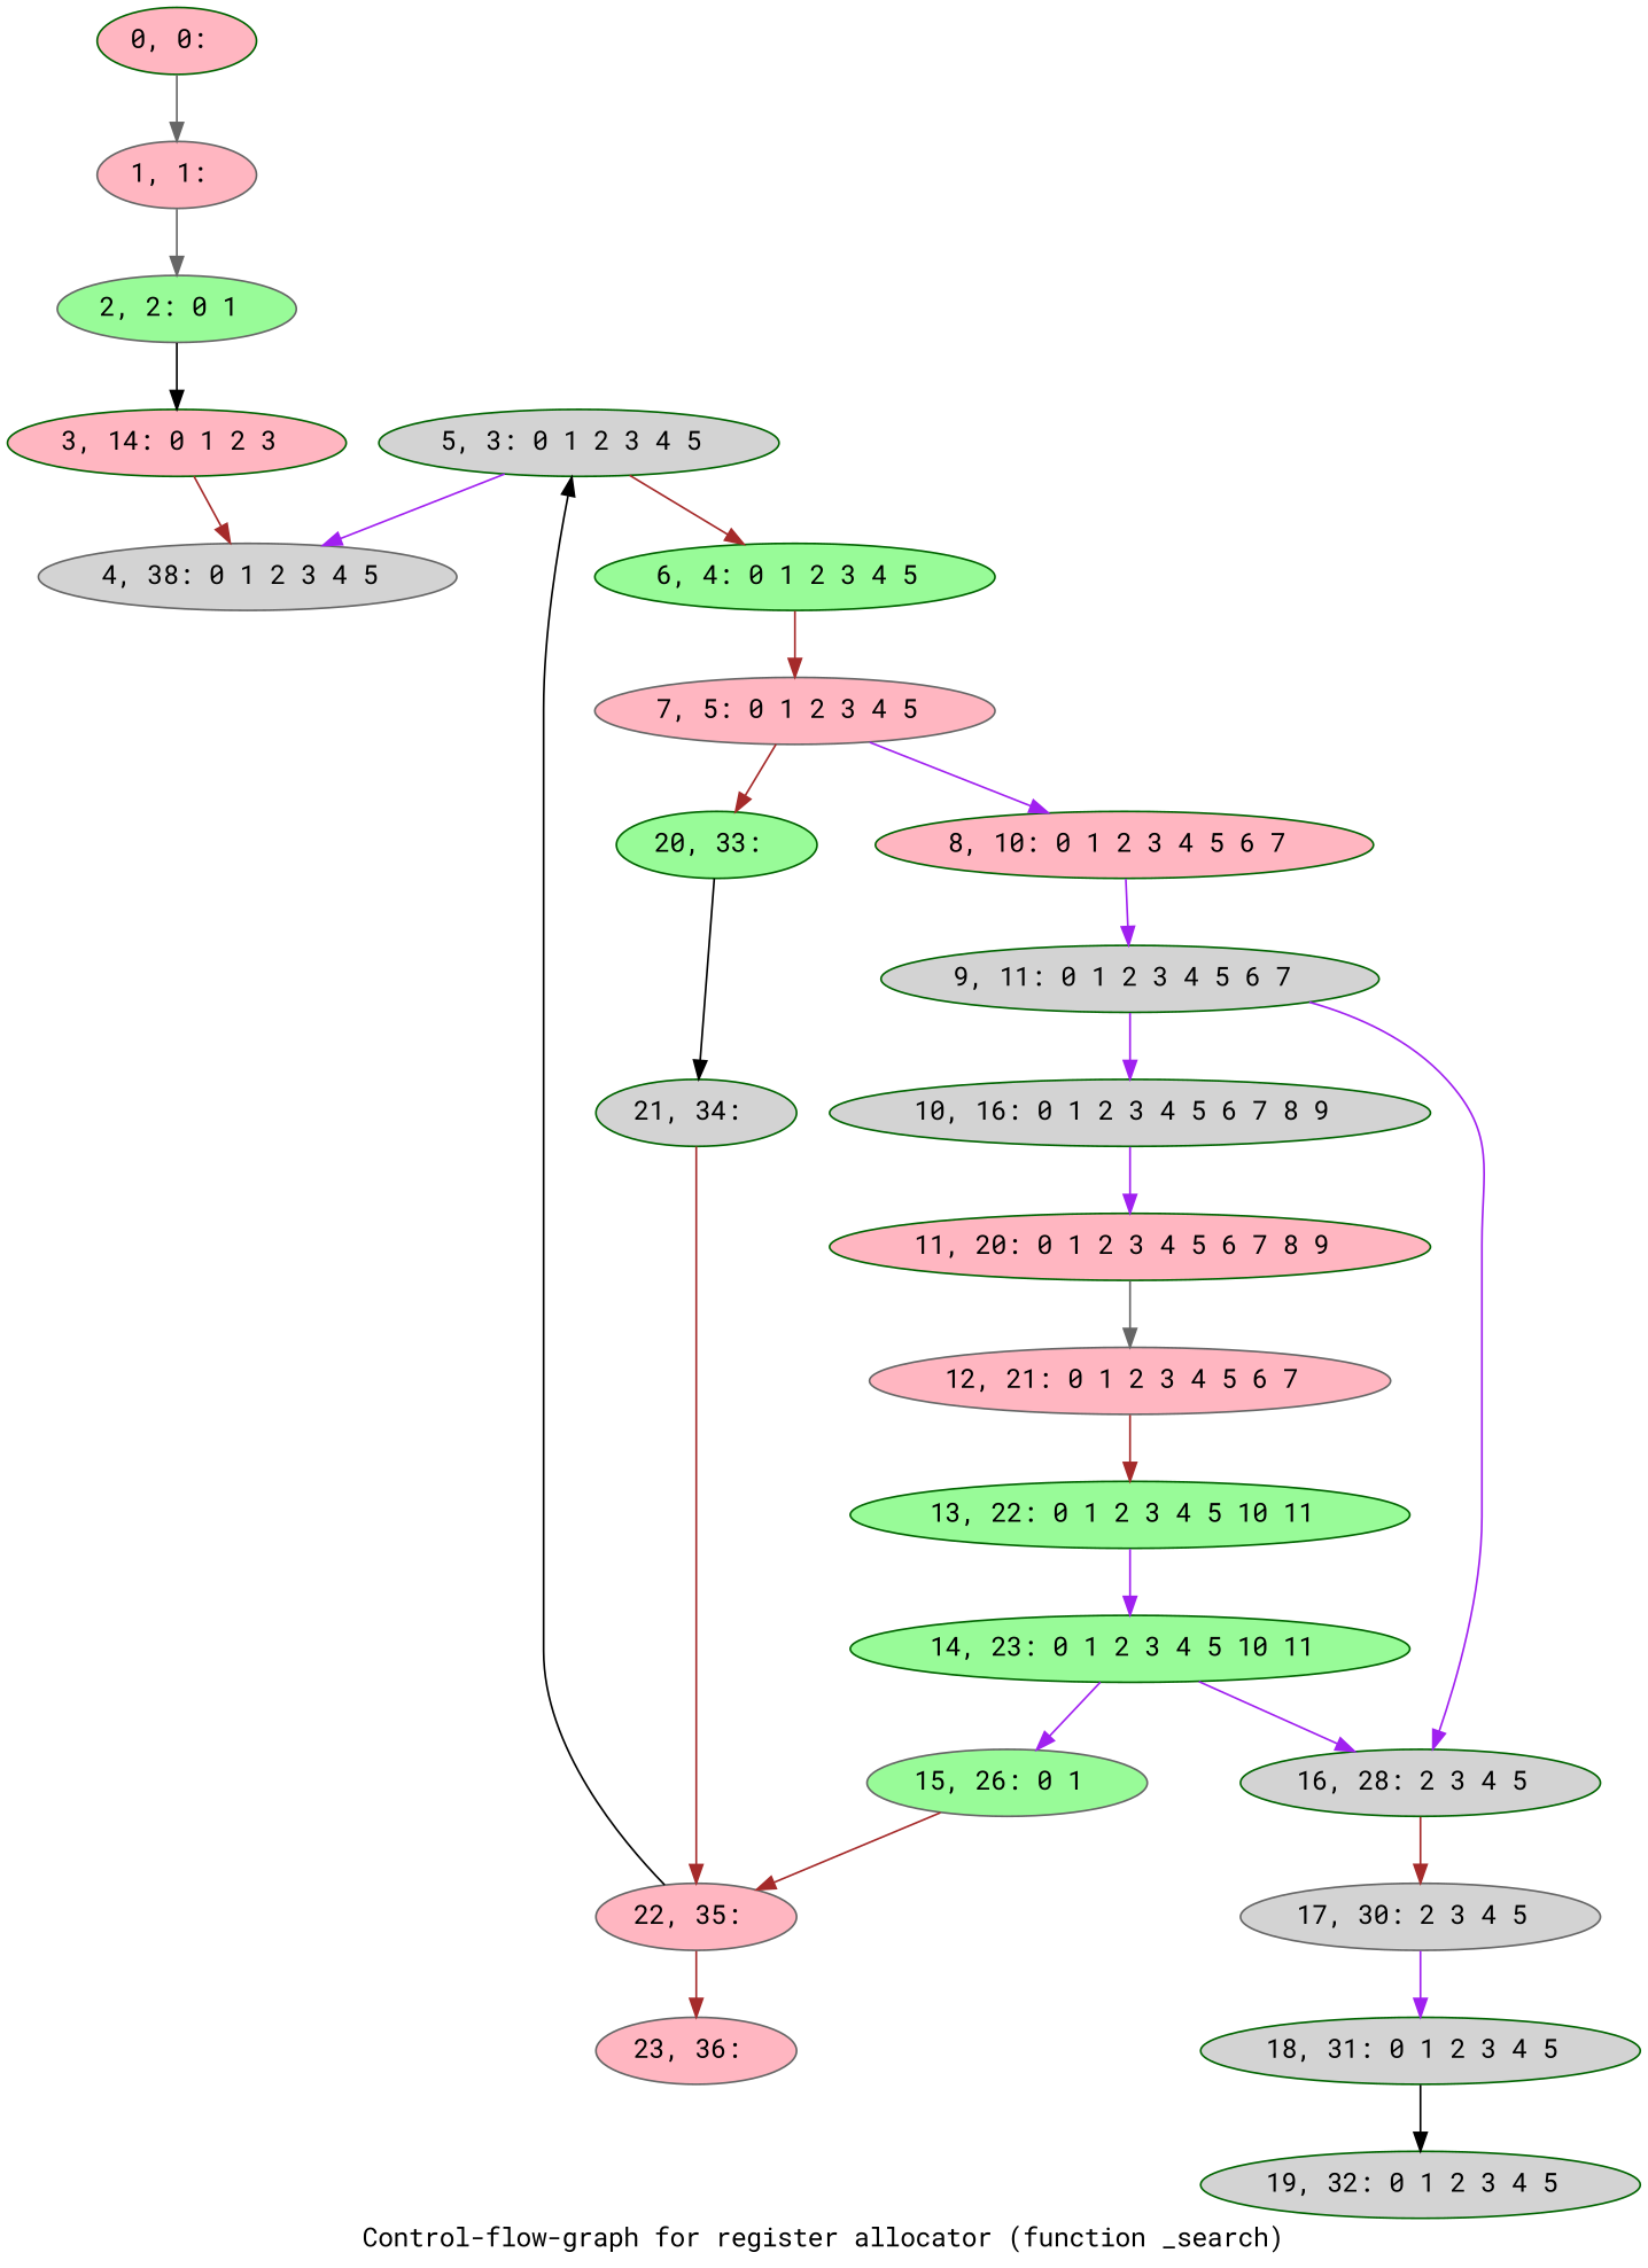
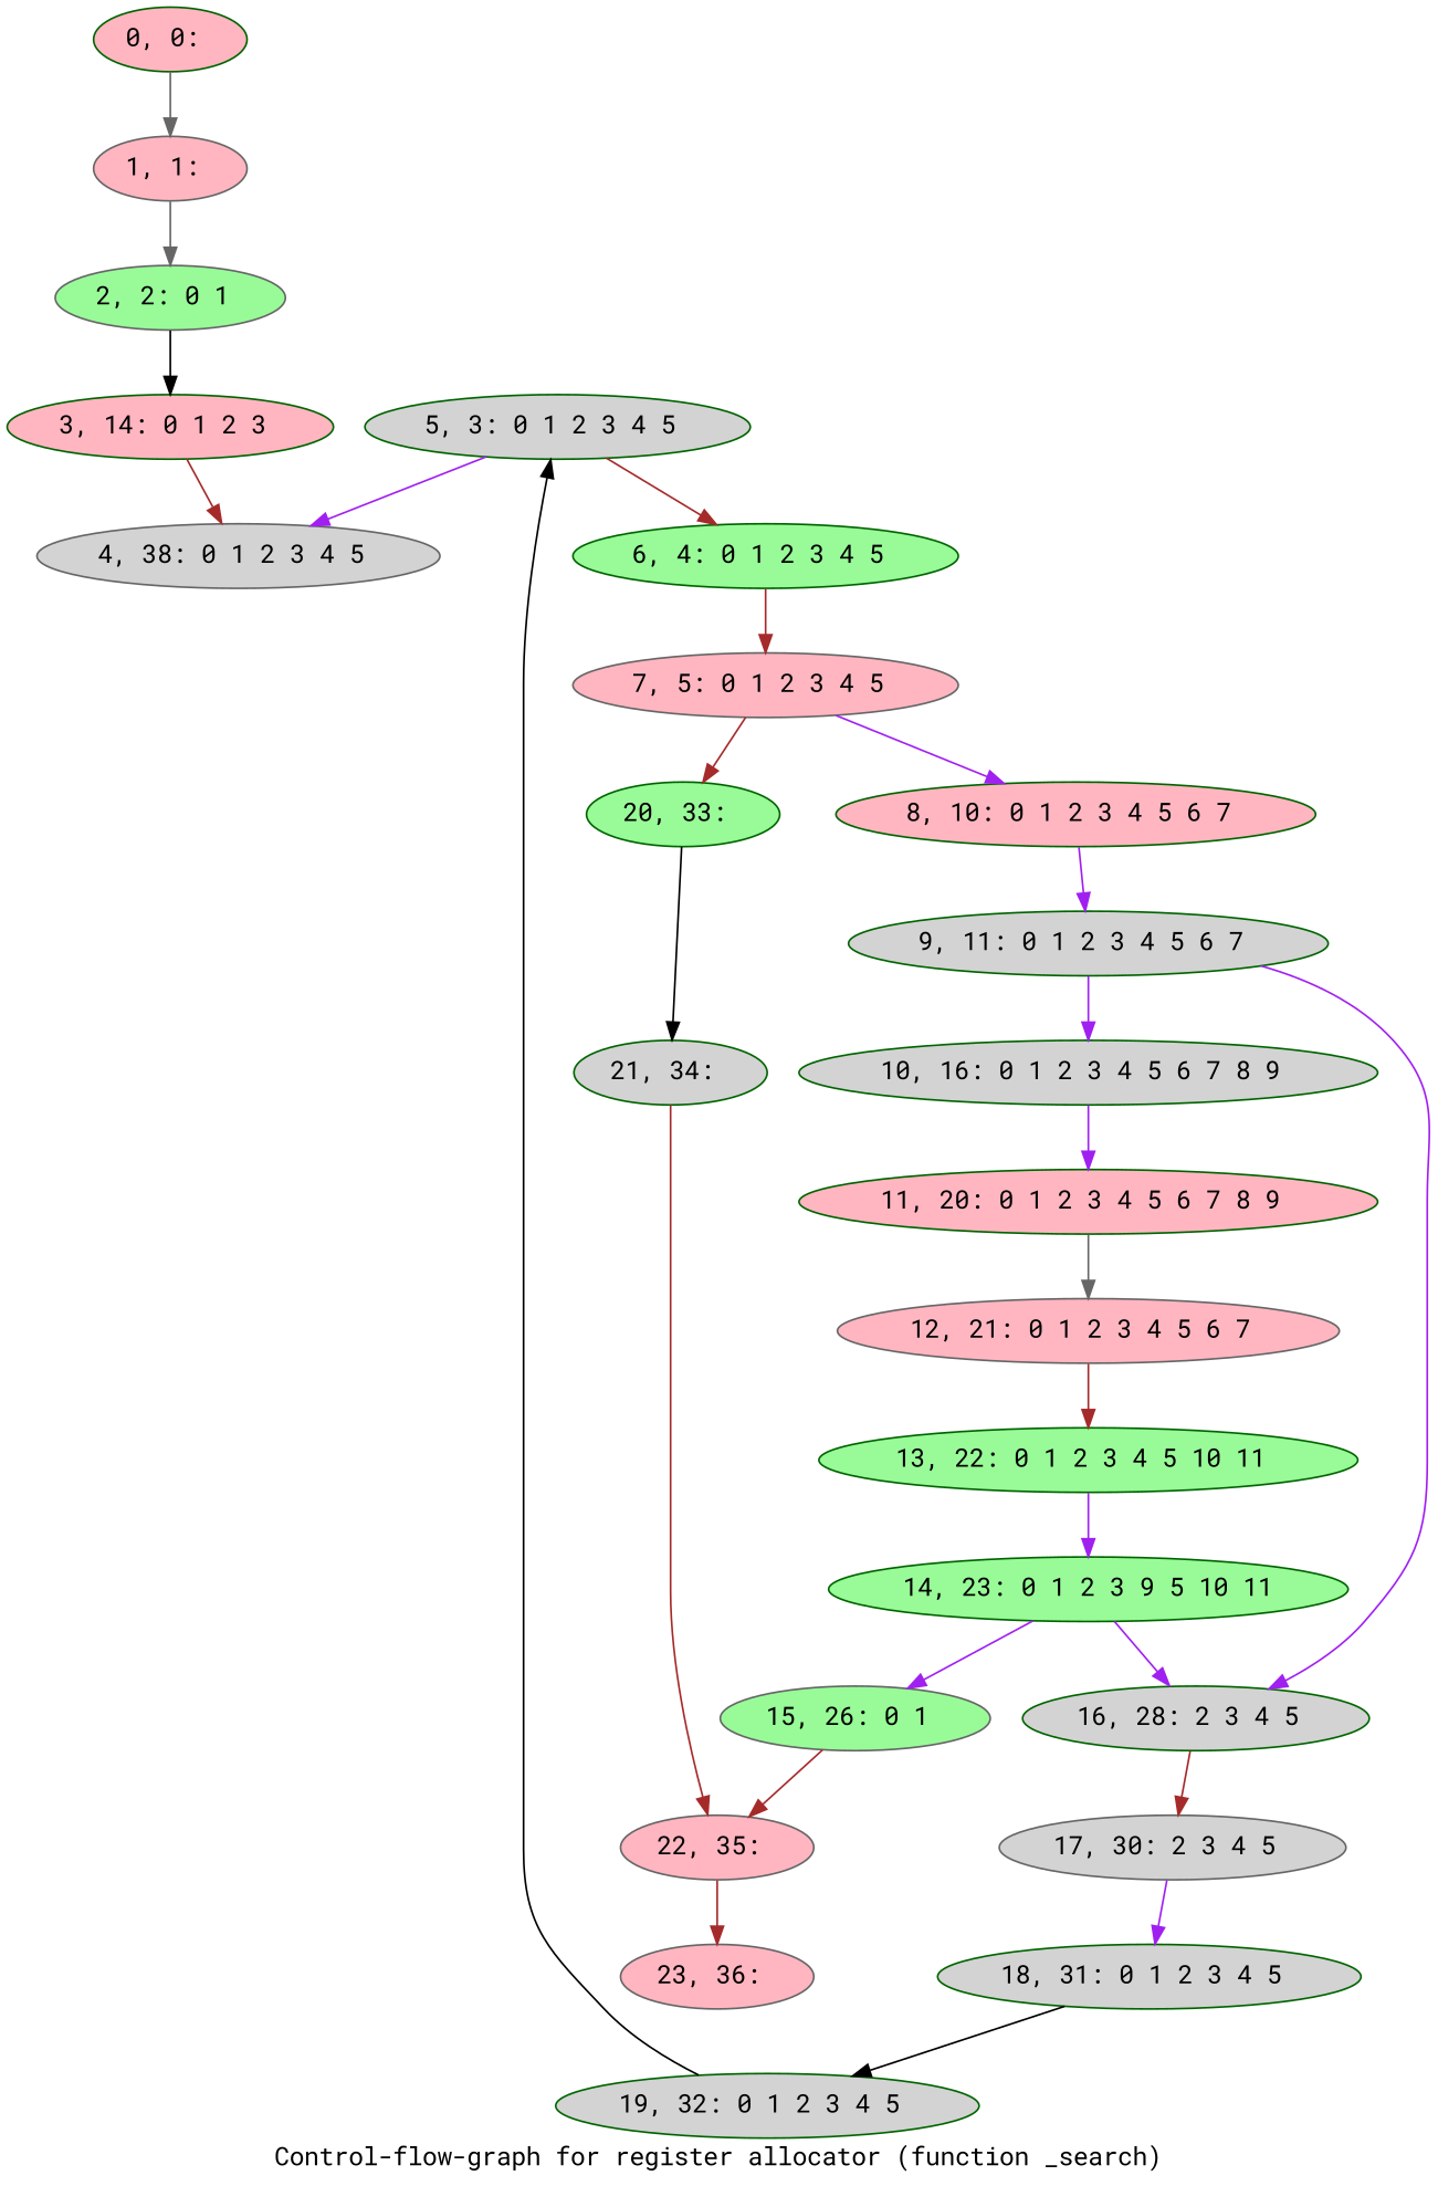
  digraph {
    fontname="Roboto Mono"
    label="Control-flow-graph for register allocator (function _search)"
    node [color=darkgreen fillcolor=lightpink fontname="Roboto Mono" style=filled]
    edge [color=purple fontname="Roboto Mono"]
    n1 [label="0, 0: "]
    n2 [color=gray40 label="1, 1: "]
    n3 [color=gray40 fillcolor=palegreen label="2, 2: 0 1 "]
    n4 [label="3, 14: 0 1 2 3 "]
    n5 [color=gray40 fillcolor=lightgrey label="4, 38: 0 1 2 3 4 5 "]
    n6 [fillcolor=lightgrey label="5, 3: 0 1 2 3 4 5 "]
    n7 [fillcolor=palegreen label="6, 4: 0 1 2 3 4 5 "]
    n8 [color=gray40 label="7, 5: 0 1 2 3 4 5 "]
    n9 [label="8, 10: 0 1 2 3 4 5 6 7 "]
    n10 [fillcolor=palegreen label="20, 33: "]
    n11 [fillcolor=lightgrey label="9, 11: 0 1 2 3 4 5 6 7 "]
    n12 [fillcolor=lightgrey label="21, 34: "]
    n13 [fillcolor=lightgrey label="10, 16: 0 1 2 3 4 5 6 7 8 9 "]
    n14 [fillcolor=lightgrey label="16, 28: 2 3 4 5 "]
    n15 [label="11, 20: 0 1 2 3 4 5 6 7 8 9 "]
    n16 [color=gray40 fillcolor=lightgrey label="17, 30: 2 3 4 5 "]
    n17 [color=gray40 label="12, 21: 0 1 2 3 4 5 6 7 "]
    n18 [fillcolor=palegreen label="13, 22: 0 1 2 3 4 5 10 11 "]
-   n19 [fillcolor=palegreen label="14, 23: 0 1 2 3 4 5 10 11 "]
+   n19 [fillcolor=palegreen label="14, 23: 0 1 2 3 9 5 10 11"]
    n20 [color=gray40 fillcolor=palegreen label="15, 26: 0 1 "]
    n21 [color=gray40 label="22, 35: "]
    n22 [color=gray40 label="23, 36: "]
    n23 [fillcolor=lightgrey label="18, 31: 0 1 2 3 4 5 "]
    n24 [fillcolor=lightgrey label="19, 32: 0 1 2 3 4 5 "]
    n1 -> n2 [color=gray40]
    n2 -> n3 [color=gray40]
    n3 -> n4 [color=black]
    n4 -> n5 [color=brown]
    n6 -> n5
    n6 -> n7 [color=brown]
    n7 -> n8 [color=brown]
    n8 -> n9
    n8 -> n10 [color=brown]
    n9 -> n11
    n10 -> n12 [color=black]
    n11 -> n13
    n11 -> n14
    n12 -> n21 [color=brown]
    n13 -> n15
    n14 -> n16 [color=brown]
    n15 -> n17 [color=gray40]
    n16 -> n23
    n17 -> n18 [color=brown]
    n18 -> n19
    n19 -> n14
    n19 -> n20
    n20 -> n21 [color=brown]
    n21 -> n22 [color=brown]
    n23 -> n24 [color=black]
-   n21 -> n6 [color=black]
+   n24 -> n6 [color=black]
  }
